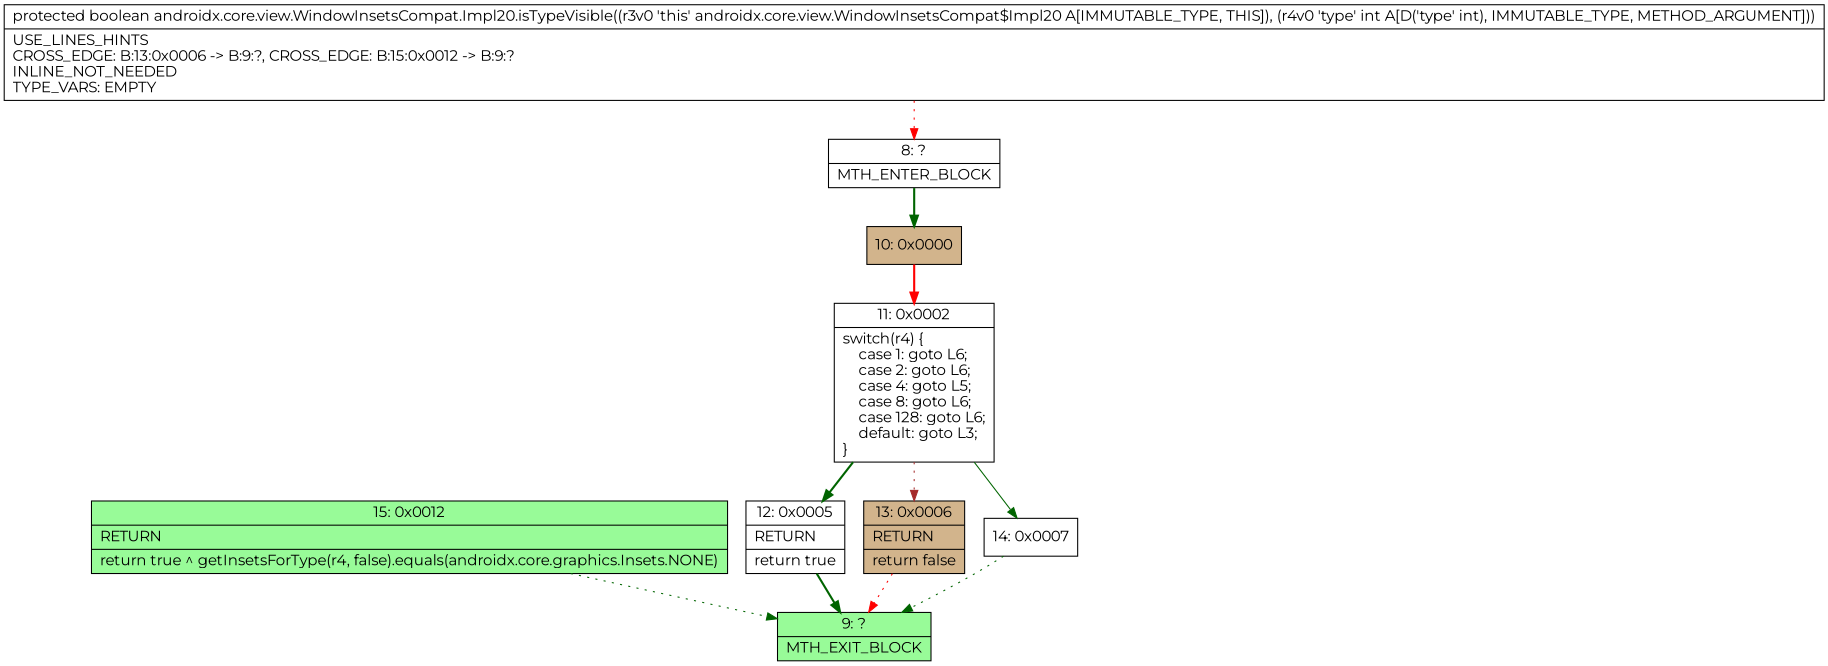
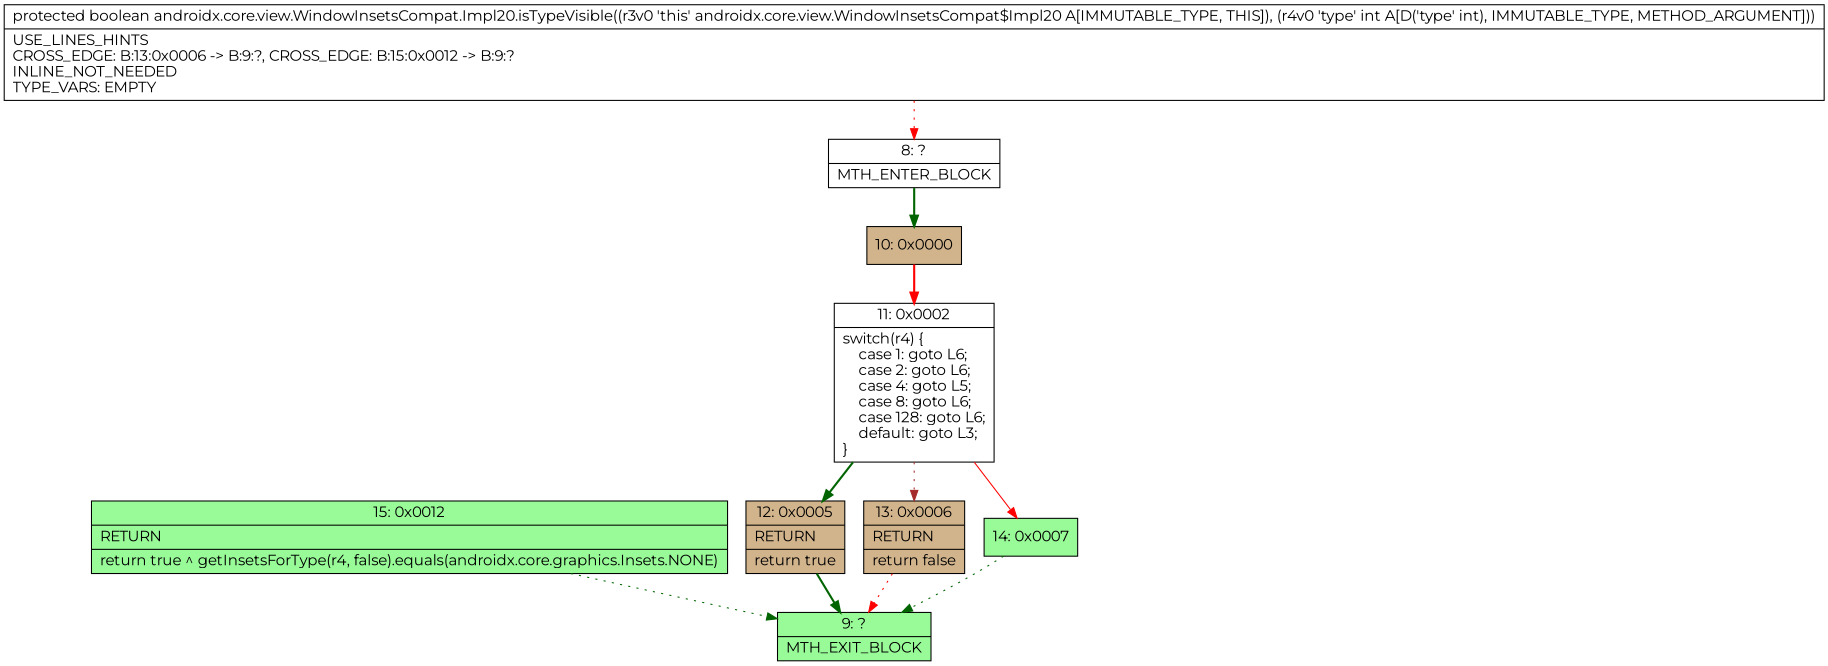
  digraph {
    fontname=Montserrat
    node [fillcolor=white fontname=Montserrat shape=record style=filled]
    edge [color=darkgreen fontname=Montserrat style=dotted]
    n1 [label="{8\:\ ?|MTH_ENTER_BLOCK\l}"]
    n2 [fillcolor=tan label="{10\:\ 0x0000}"]
    n3 [label="{11\:\ 0x0002|switch(r4) \{\l    case 1: goto L6;\l    case 2: goto L6;\l    case 4: goto L5;\l    case 8: goto L6;\l    case 128: goto L6;\l    default: goto L3;\l\}\l}"]
-   n4 [label="{12\:\ 0x0005|RETURN\l|return true\l}"]
+   n4 [fillcolor=tan label="{12\:\ 0x0005|RETURN\l|return true\l}"]
    n5 [fillcolor=tan label="{13\:\ 0x0006|RETURN\l|return false\l}"]
-   n6 [label="{14\:\ 0x0007}"]
+   n6 [fillcolor=palegreen label="{14\:\ 0x0007}"]
    n7 [fillcolor=palegreen label="{9\:\ ?|MTH_EXIT_BLOCK\l}"]
    n8 [fillcolor=palegreen label="{15\:\ 0x0012|RETURN\l|return true ^ getInsetsForType(r4, false).equals(androidx.core.graphics.Insets.NONE)\l}"]
    n9 [label="{protected boolean androidx.core.view.WindowInsetsCompat.Impl20.isTypeVisible((r3v0 'this' androidx.core.view.WindowInsetsCompat$Impl20 A[IMMUTABLE_TYPE, THIS]), (r4v0 'type' int A[D('type' int), IMMUTABLE_TYPE, METHOD_ARGUMENT]))  | USE_LINES_HINTS\lCROSS_EDGE: B:13:0x0006 \-\> B:9:?, CROSS_EDGE: B:15:0x0012 \-\> B:9:?\lINLINE_NOT_NEEDED\lTYPE_VARS: EMPTY\l}"]
    n1 -> n2 [style=bold]
    n2 -> n3 [color=red style=bold]
    n3 -> n4 [style=bold]
    n3 -> n5 [color=brown]
-   n3 -> n6 [style=solid]
+   n3 -> n6 [color=red style=solid]
    n4 -> n7 [style=bold]
    n5 -> n7 [color=red]
    n6 -> n7
    n8 -> n7
    n9 -> n1 [color=red]
  }
